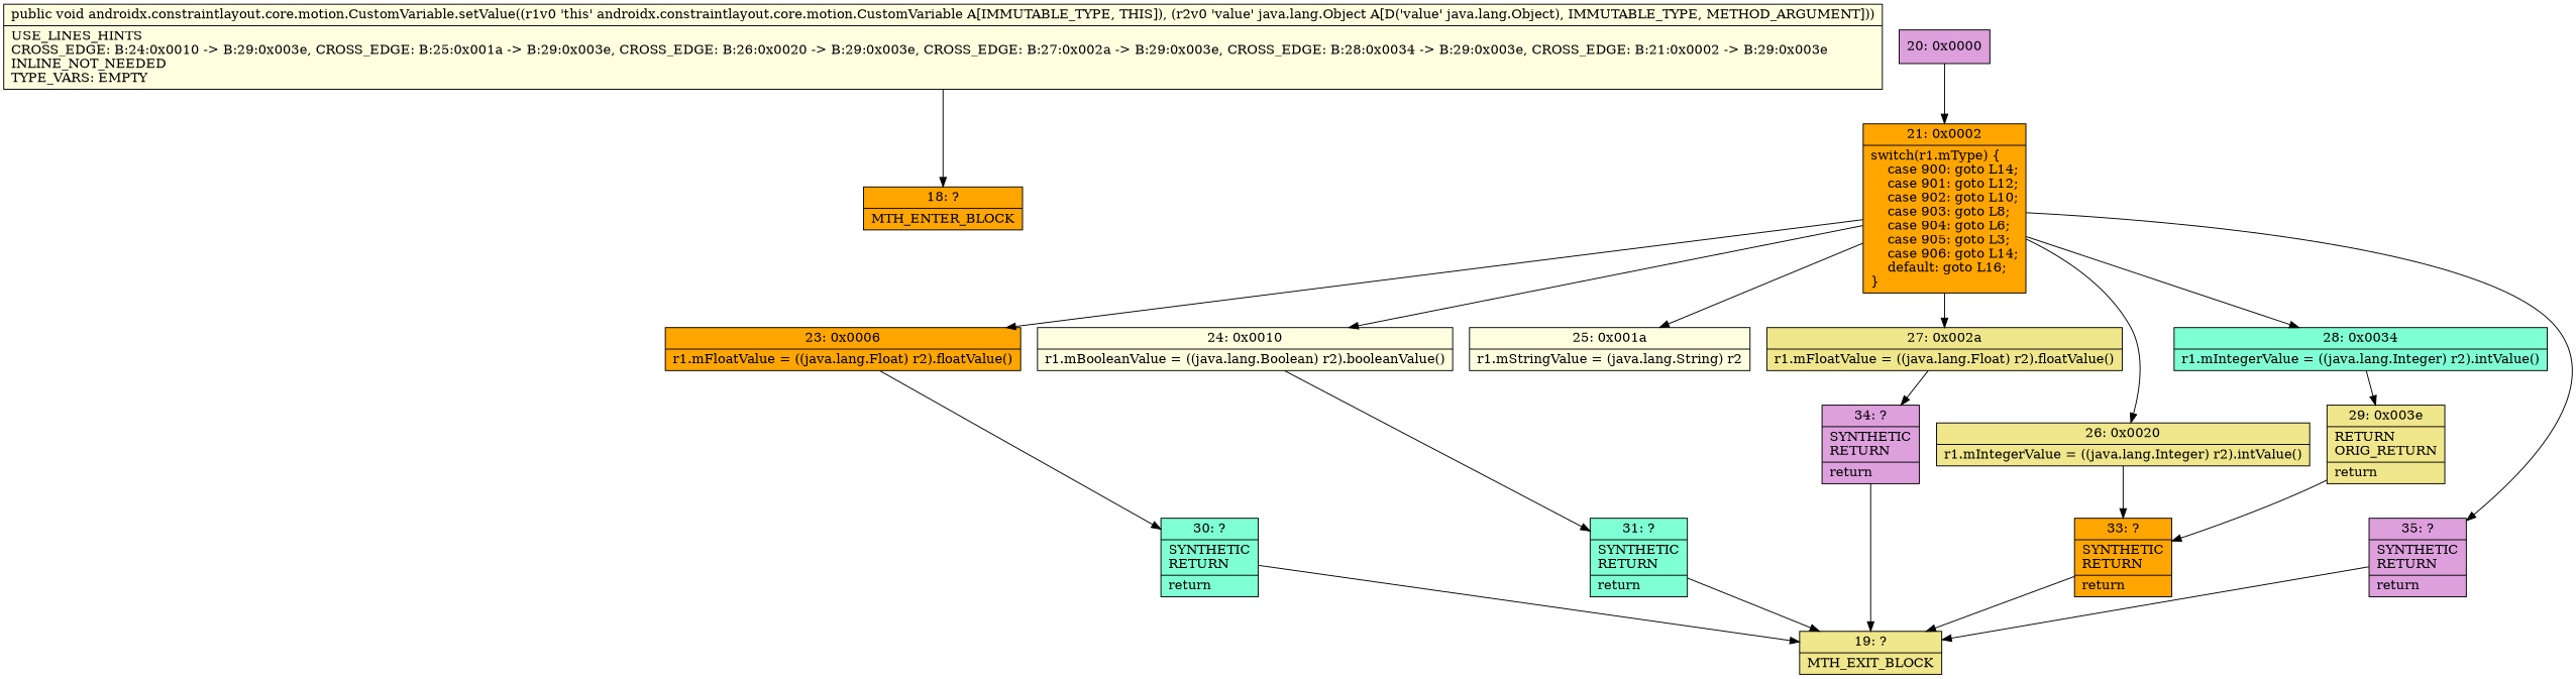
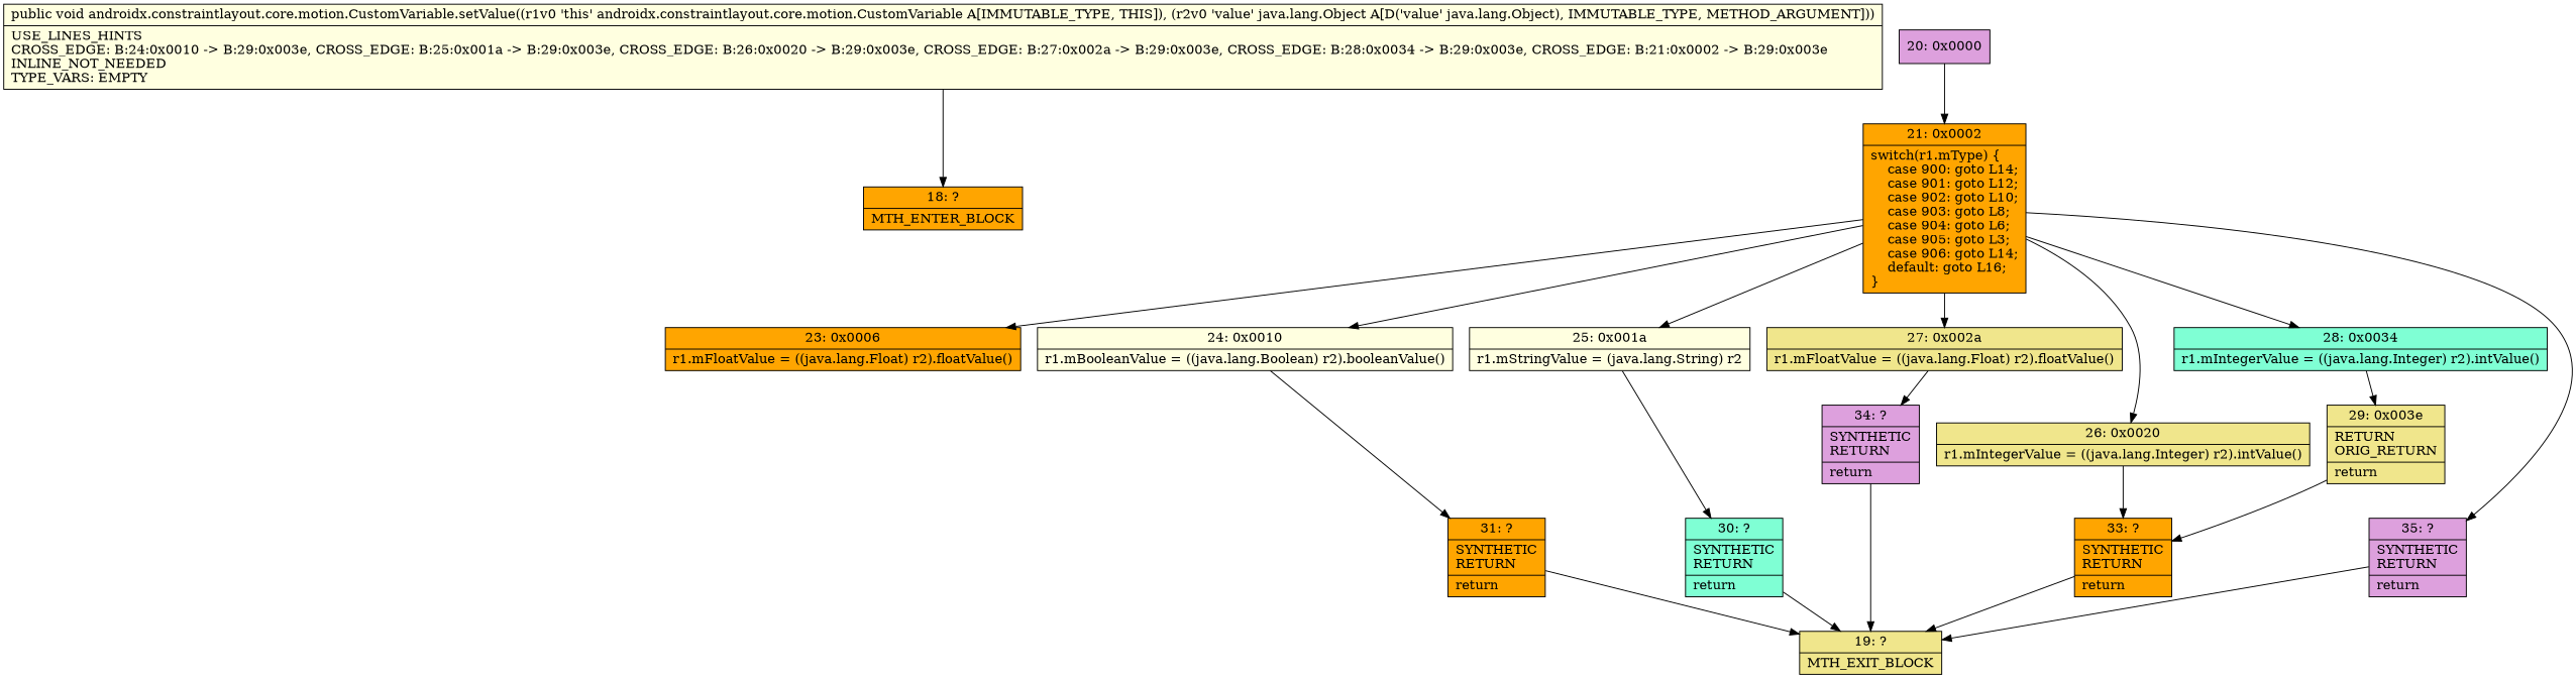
  digraph {
    fontname="DejaVu Serif"
    node [fillcolor=orange fontname="DejaVu Serif" shape=record style=filled]
    edge [fontname="DejaVu Serif"]
    n1 [label="{18\:\ ?|MTH_ENTER_BLOCK\l}"]
    n2 [fillcolor=plum label="{20\:\ 0x0000}"]
    n3 [label="{21\:\ 0x0002|switch(r1.mType) \{\l    case 900: goto L14;\l    case 901: goto L12;\l    case 902: goto L10;\l    case 903: goto L8;\l    case 904: goto L6;\l    case 905: goto L3;\l    case 906: goto L14;\l    default: goto L16;\l\}\l}"]
    n4 [label="{23\:\ 0x0006|r1.mFloatValue = ((java.lang.Float) r2).floatValue()\l}"]
    n5 [fillcolor=lightyellow label="{24\:\ 0x0010|r1.mBooleanValue = ((java.lang.Boolean) r2).booleanValue()\l}"]
    n6 [fillcolor=lightyellow label="{25\:\ 0x001a|r1.mStringValue = (java.lang.String) r2\l}"]
    n7 [fillcolor=khaki label="{26\:\ 0x0020|r1.mIntegerValue = ((java.lang.Integer) r2).intValue()\l}"]
    n8 [fillcolor=khaki label="{27\:\ 0x002a|r1.mFloatValue = ((java.lang.Float) r2).floatValue()\l}"]
    n9 [fillcolor=aquamarine label="{28\:\ 0x0034|r1.mIntegerValue = ((java.lang.Integer) r2).intValue()\l}"]
    n10 [fillcolor=plum label="{35\:\ ?|SYNTHETIC\lRETURN\l|return\l}"]
    n11 [fillcolor=aquamarine label="{30\:\ ?|SYNTHETIC\lRETURN\l|return\l}"]
-   n12 [fillcolor=aquamarine label="{31\:\ ?|SYNTHETIC\lRETURN\l|return\l}"]
+   n12 [label="{31\:\ ?|SYNTHETIC\lRETURN\l|return\l}"]
    n13 [label="{33\:\ ?|SYNTHETIC\lRETURN\l|return\l}"]
    n14 [fillcolor=plum label="{34\:\ ?|SYNTHETIC\lRETURN\l|return\l}"]
    n15 [fillcolor=khaki label="{29\:\ 0x003e|RETURN\lORIG_RETURN\l|return\l}"]
    n16 [fillcolor=khaki label="{19\:\ ?|MTH_EXIT_BLOCK\l}"]
    n17 [fillcolor=lightyellow label="{public void androidx.constraintlayout.core.motion.CustomVariable.setValue((r1v0 'this' androidx.constraintlayout.core.motion.CustomVariable A[IMMUTABLE_TYPE, THIS]), (r2v0 'value' java.lang.Object A[D('value' java.lang.Object), IMMUTABLE_TYPE, METHOD_ARGUMENT]))  | USE_LINES_HINTS\lCROSS_EDGE: B:24:0x0010 \-\> B:29:0x003e, CROSS_EDGE: B:25:0x001a \-\> B:29:0x003e, CROSS_EDGE: B:26:0x0020 \-\> B:29:0x003e, CROSS_EDGE: B:27:0x002a \-\> B:29:0x003e, CROSS_EDGE: B:28:0x0034 \-\> B:29:0x003e, CROSS_EDGE: B:21:0x0002 \-\> B:29:0x003e\lINLINE_NOT_NEEDED\lTYPE_VARS: EMPTY\l}"]
    n2 -> n3
    n3 -> n4
    n3 -> n5
    n3 -> n6
    n3 -> n7
    n3 -> n8
    n3 -> n9
    n3 -> n10
-   n4 -> n11
+   n6 -> n11
    n5 -> n12
    n7 -> n13
    n8 -> n14
    n9 -> n15
    n10 -> n16
    n11 -> n16
    n12 -> n16
    n13 -> n16
    n14 -> n16
    n15 -> n13
    n17 -> n1
  }
